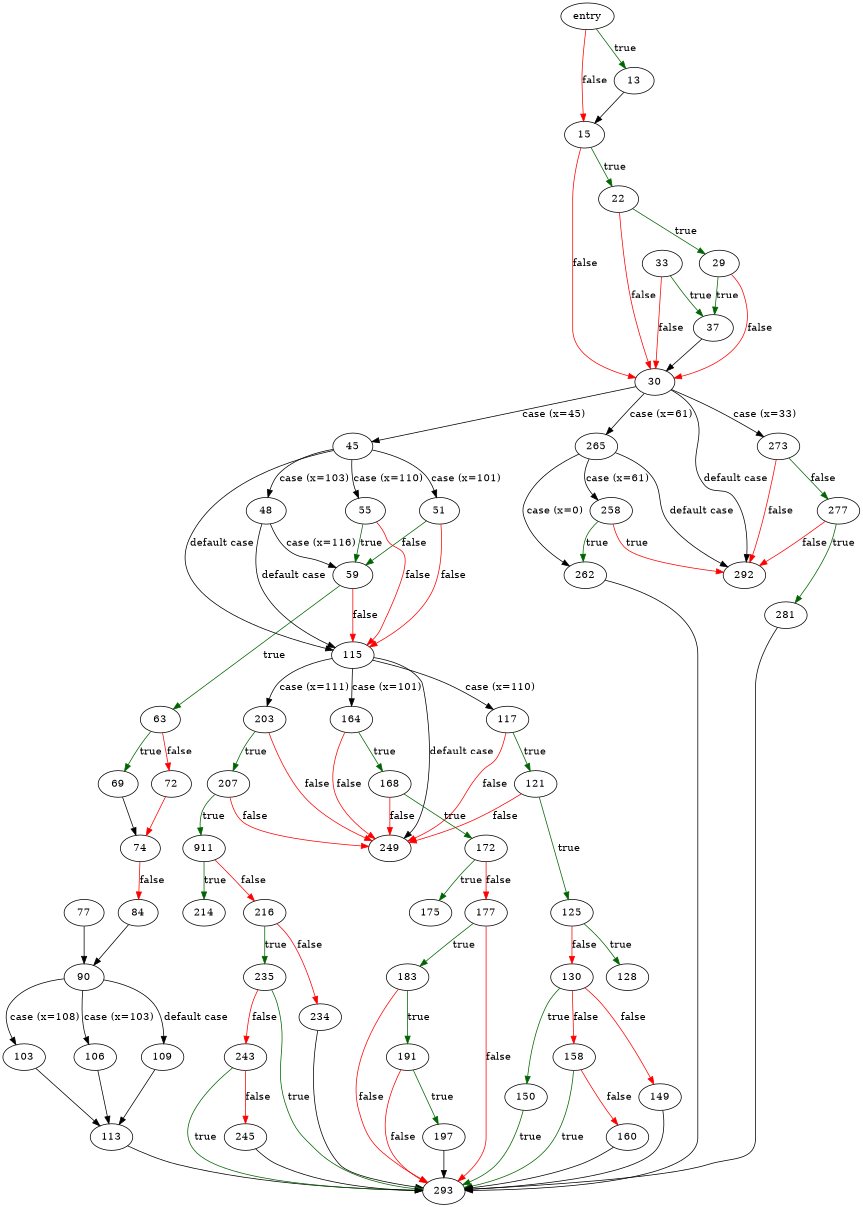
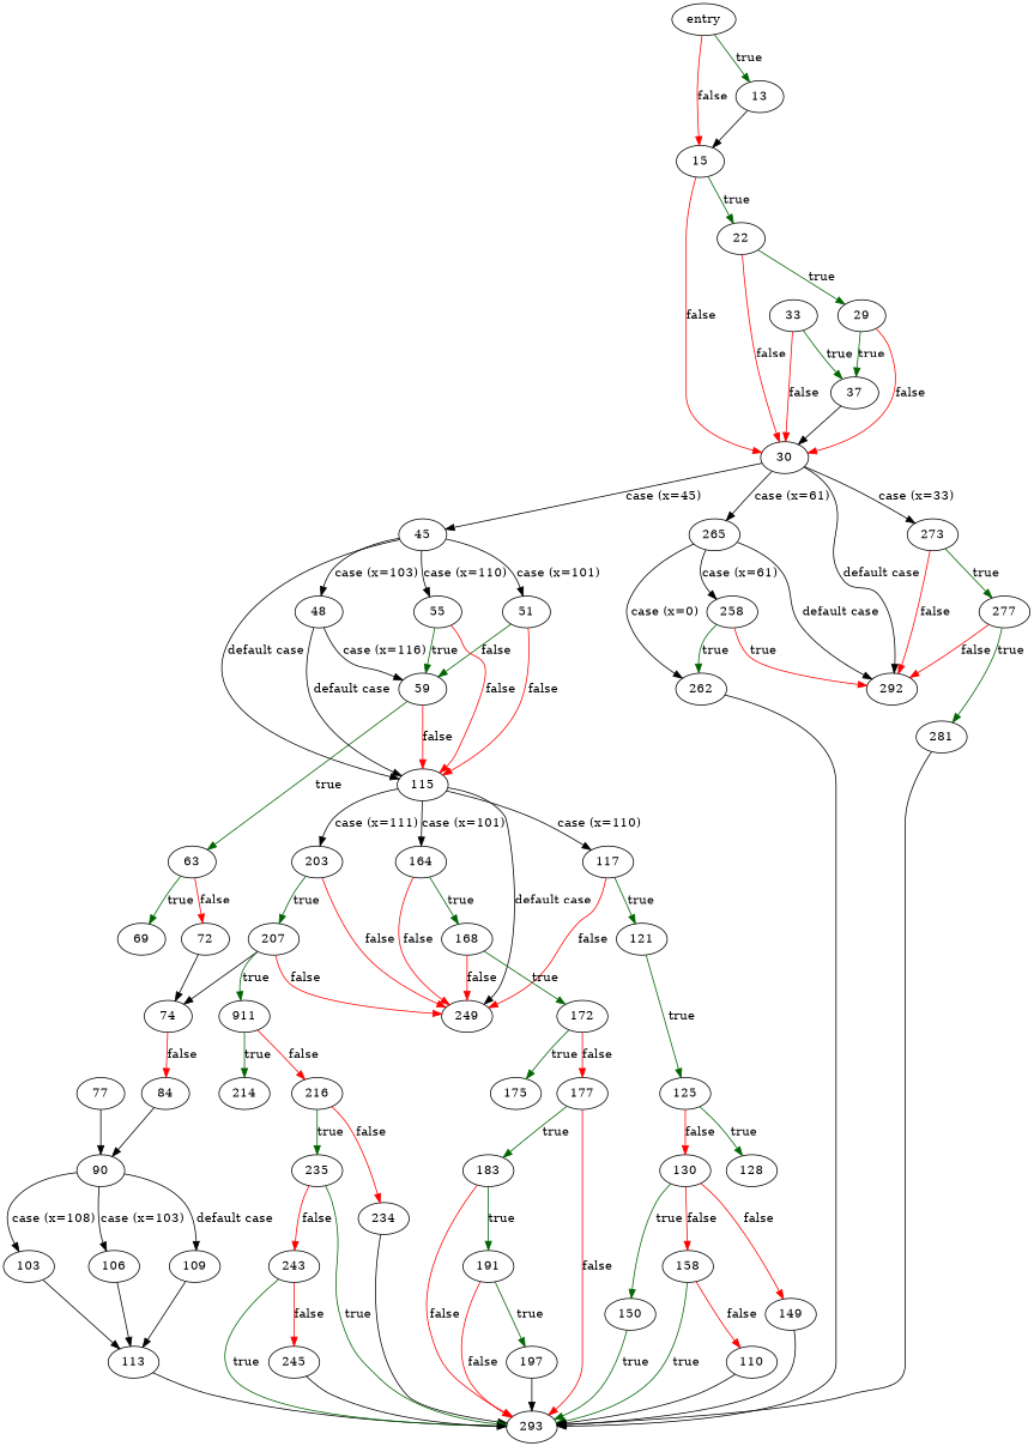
  digraph {
    n1 [label=entry]
    13
    15
    22
    n5 [label=30]
    29
    45
    n8 [label=265]
    273
    292
    37
    33
    48
    51
    55
    115
    258
    262
    277
    59
    117
    164
    203
    249
    63
    69
    72
    74
    84
    77
    90
    103
    106
    109
    113
    293
    121
    168
    207
    125
    128
    130
    149
    150
    158
-   160
+   160 [label=110]
    172
    175
    177
    183
    191
    197
    n53 [label=911]
    214
    216
    234
    235
    243
    245
    281
    n1 -> 13 [color=darkgreen label=true]
    n1 -> 15 [color=red label=false]
    13 -> 15
    15 -> 22 [color=darkgreen label=true]
    15 -> n5 [color=red label=false]
    22 -> n5 [color=red label=false]
    22 -> 29 [color=darkgreen label=true]
    n5 -> 45 [label="case (x=45)"]
    n5 -> n8 [label="case (x=61)"]
    n5 -> 273 [label="case (x=33)"]
    n5 -> 292 [label="default case"]
    29 -> n5 [color=red label=false]
    29 -> 37 [color=darkgreen label=true]
    45 -> 48 [label="case (x=103)"]
    45 -> 51 [label="case (x=101)"]
    45 -> 55 [label="case (x=110)"]
    45 -> 115 [label="default case"]
    n8 -> 292 [label="default case"]
    n8 -> 258 [label="case (x=61)"]
    n8 -> 262 [label="case (x=0)"]
    273 -> 292 [color=red label=false]
-   273 -> 277 [color=darkgreen label=false]
+   273 -> 277 [color=darkgreen label=true]
    37 -> n5
    33 -> n5 [color=red label=false]
    33 -> 37 [color=darkgreen label=true]
    48 -> 115 [label="default case"]
    48 -> 59 [label="case (x=116)"]
    51 -> 115 [color=red label=false]
    51 -> 59 [color=darkgreen label=false]
    55 -> 115 [color=red label=false]
    55 -> 59 [color=darkgreen label=true]
    115 -> 117 [label="case (x=110)"]
    115 -> 164 [label="case (x=101)"]
    115 -> 203 [label="case (x=111)"]
    115 -> 249 [label="default case"]
    258 -> 292 [color=red label=true]
    258 -> 262 [color=darkgreen label=true]
    262 -> 293
    277 -> 292 [color=red label=false]
    277 -> 281 [color=darkgreen label=true]
    59 -> 115 [color=red label=false]
    59 -> 63 [color=darkgreen label=true]
    117 -> 249 [color=red label=false]
    117 -> 121 [color=darkgreen label=true]
    164 -> 249 [color=red label=false]
    164 -> 168 [color=darkgreen label=true]
    203 -> 249 [color=red label=false]
    203 -> 207 [color=darkgreen label=true]
    63 -> 69 [color=darkgreen label=true]
    63 -> 72 [color=red label=false]
-   69 -> 74
-   72 -> 74 [color=red]
+   207 -> 74
+   72 -> 74
    74 -> 84 [color=red label=false]
    84 -> 90
    77 -> 90
    90 -> 103 [label="case (x=108)"]
    90 -> 106 [label="case (x=103)"]
    90 -> 109 [label="default case"]
    103 -> 113
    106 -> 113
    109 -> 113
    113 -> 293
-   121 -> 249 [color=red label=false]
    121 -> 125 [color=darkgreen label=true]
    168 -> 249 [color=red label=false]
    168 -> 172 [color=darkgreen label=true]
    207 -> 249 [color=red label=false]
    207 -> n53 [color=darkgreen label=true]
    125 -> 128 [color=darkgreen label=true]
    125 -> 130 [color=red label=false]
    130 -> 149 [color=red label=false]
    130 -> 150 [color=darkgreen label=true]
    130 -> 158 [color=red label=false]
    149 -> 293
    150 -> 293 [color=darkgreen label=true]
    158 -> 293 [color=darkgreen label=true]
    158 -> 160 [color=red label=false]
    160 -> 293
    172 -> 175 [color=darkgreen label=true]
    172 -> 177 [color=red label=false]
    177 -> 293 [color=red label=false]
    177 -> 183 [color=darkgreen label=true]
    183 -> 293 [color=red label=false]
    183 -> 191 [color=darkgreen label=true]
    191 -> 293 [color=red label=false]
    191 -> 197 [color=darkgreen label=true]
    197 -> 293
    n53 -> 214 [color=darkgreen label=true]
    n53 -> 216 [color=red label=false]
    216 -> 234 [color=red label=false]
    216 -> 235 [color=darkgreen label=true]
    234 -> 293
    235 -> 293 [color=darkgreen label=true]
    235 -> 243 [color=red label=false]
    243 -> 293 [color=darkgreen label=true]
    243 -> 245 [color=red label=false]
    245 -> 293
    281 -> 293
  }
